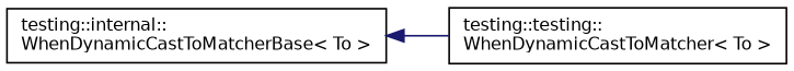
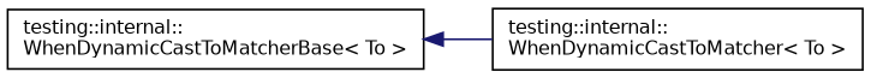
  digraph {
    rankdir=LR
    fontname="DejaVu Sans"
    node [color=black fillcolor=white fontname="DejaVu Sans" fontsize=10 shape=record style=filled]
    n1 [height=0.2 label="testing::internal::\lWhenDynamicCastToMatcherBase\< To \>" width=0.4]
-   n2 [height=0.2 label="testing::testing::\lWhenDynamicCastToMatcher\< To \>" width=0.4]
+   n2 [height=0.2 label="testing::internal::\lWhenDynamicCastToMatcher\< To \>" width=0.4]
    n1 -> n2 [color=midnightblue dir=back fontname="DejaVu Sans" fontsize=10 labelfontname=Helvetica labelfontsize=10 style=solid]
  }
